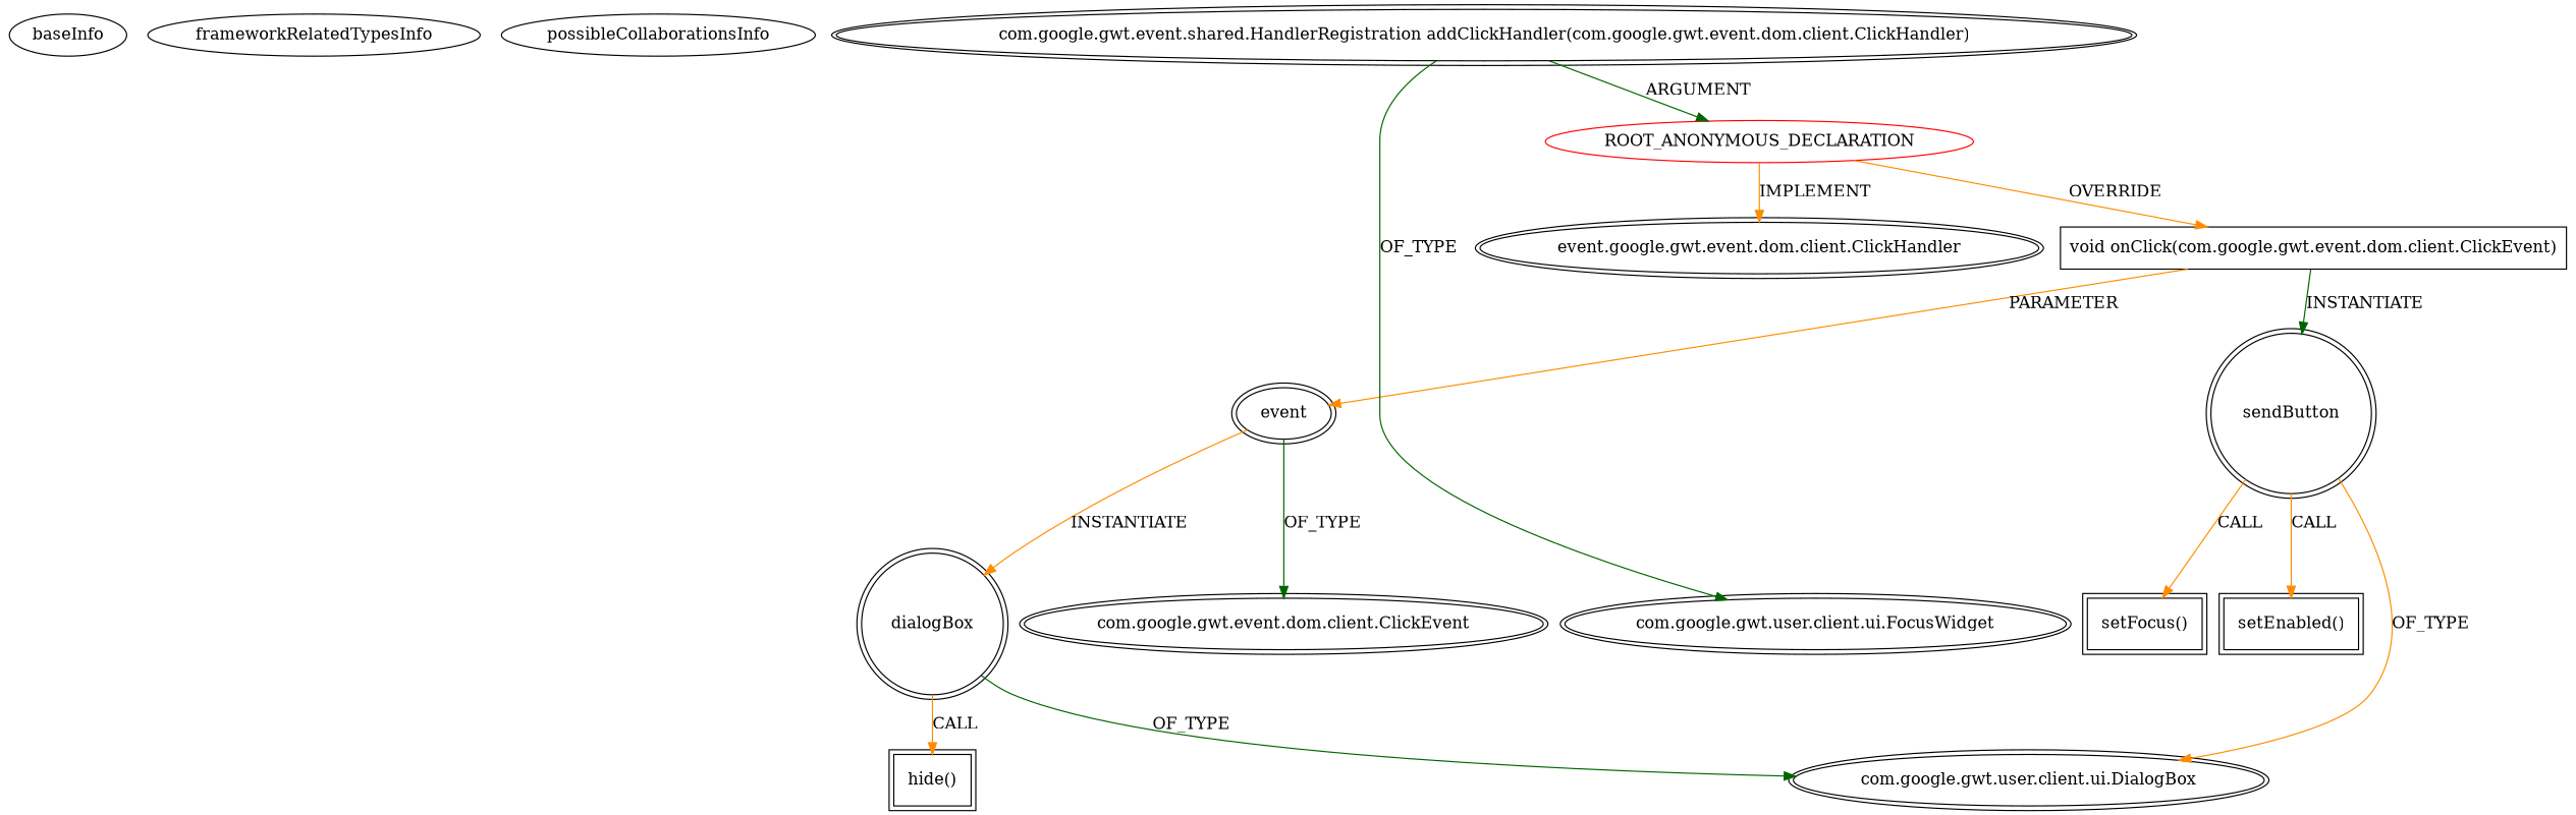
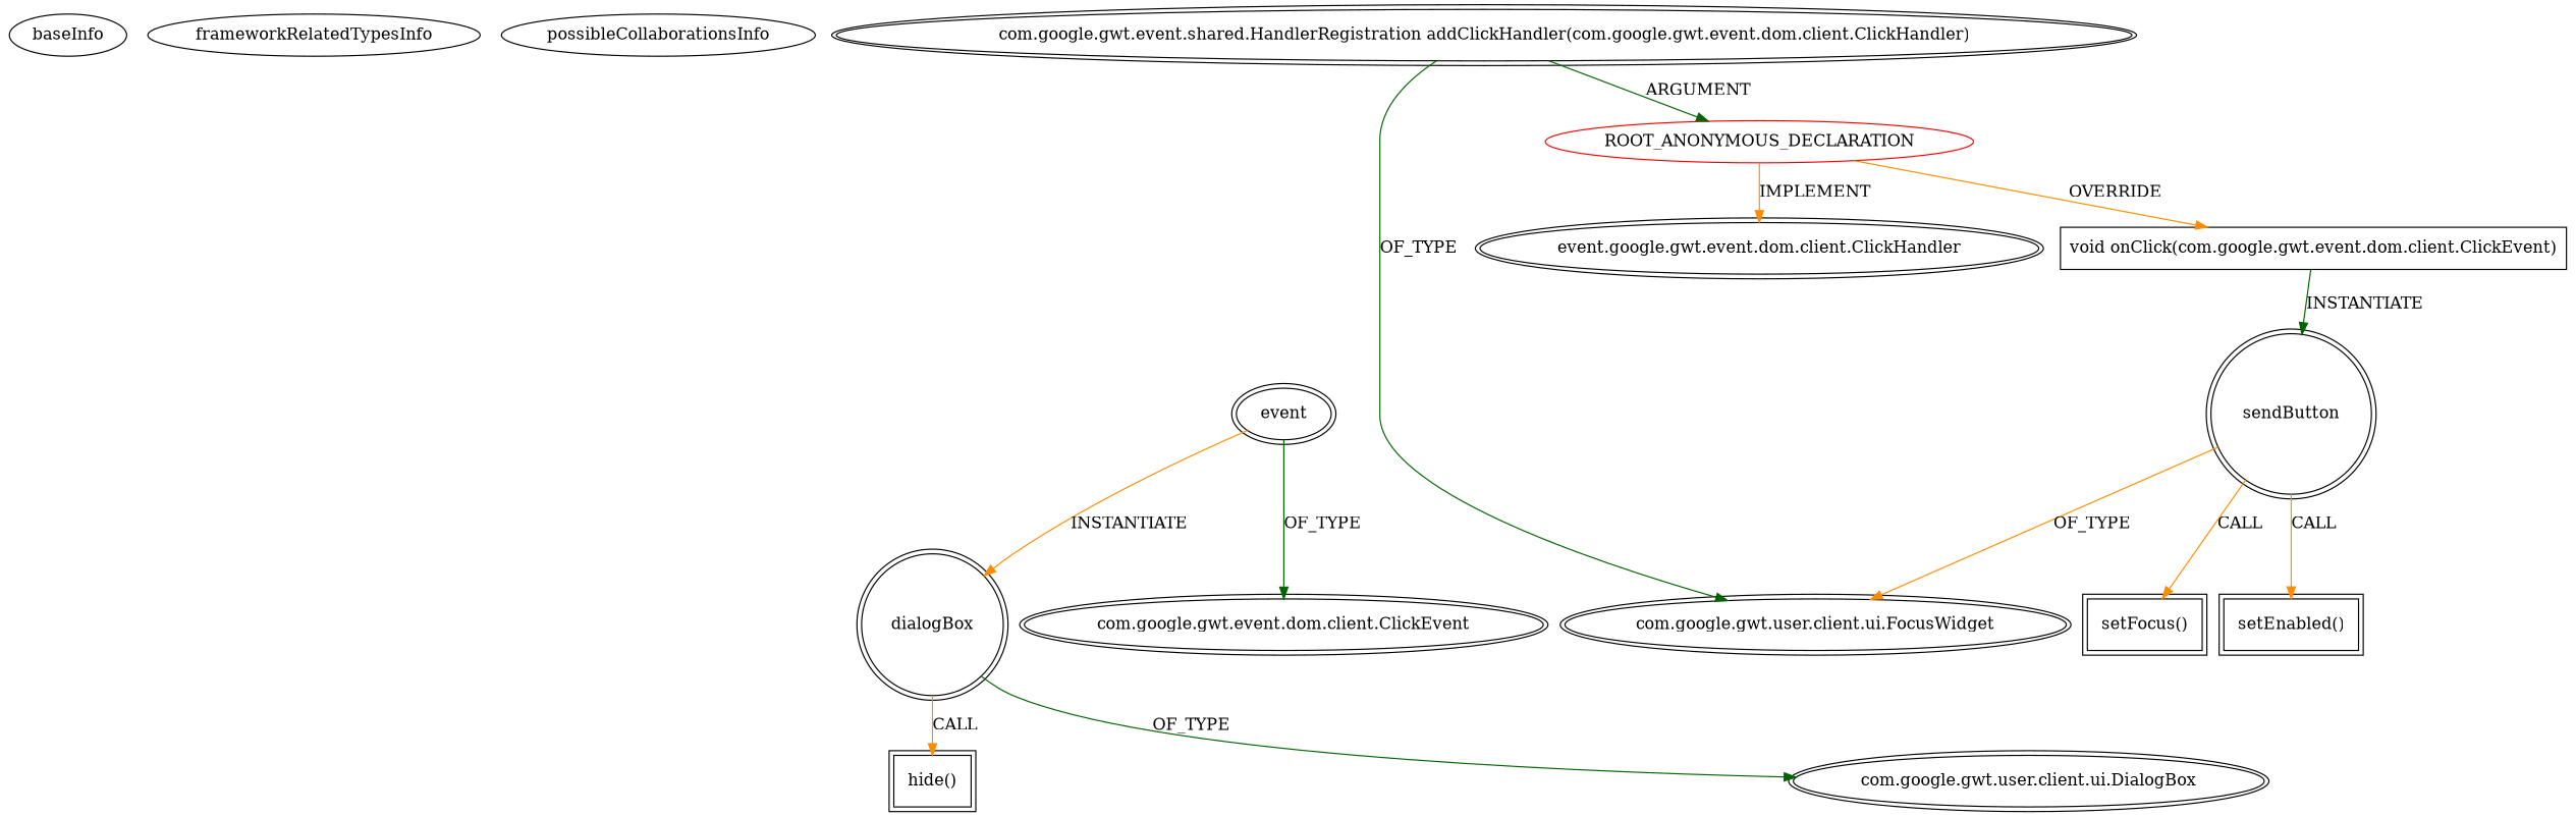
  digraph {
    node [isFrameworkType=true peripheries=2]
    edge [color=darkorange]
    baseInfo [category=extension_graph graphId=4290 isAnonymous=true possibleRelation=false isFrameworkType="" peripheries=""]
    frameworkRelatedTypesInfo [0="com.google.gwt.event.dom.client.ClickHandler" isFrameworkType="" peripheries=""]
    possibleCollaborationsInfo [isFrameworkType="" peripheries=""]
    n4 [color=red isFrameworkType=false label=ROOT_ANONYMOUS_DECLARATION vertexType=ROOT_ANONYMOUS_DECLARATION peripheries=""]
    n5 [label="event.google.gwt.event.dom.client.ClickHandler" vertexType=FRAMEWORK_INTERFACE_TYPE]
    n6 [isFrameworkType=false label="void onClick(com.google.gwt.event.dom.client.ClickEvent)" shape=box vertexType=OVERRIDING_METHOD_DECLARATION peripheries=""]
    n7 [label=event vertexType=PARAMETER_DECLARATION]
    n8 [label=sendButton shape=circle vertexType=VARIABLE_EXPRESION]
    n9 [label="com.google.gwt.event.shared.HandlerRegistration addClickHandler(com.google.gwt.event.dom.client.ClickHandler)" vertexType=OUTSIDE_CALL]
    n10 [label="com.google.gwt.user.client.ui.FocusWidget" vertexType=FRAMEWORK_CLASS_TYPE]
    n11 [label=dialogBox shape=circle vertexType=VARIABLE_EXPRESION]
    n12 [label="com.google.gwt.event.dom.client.ClickEvent" vertexType=FRAMEWORK_CLASS_TYPE]
    n13 [label="com.google.gwt.user.client.ui.DialogBox" vertexType=FRAMEWORK_CLASS_TYPE]
    n14 [label="hide()" shape=box vertexType=INSIDE_CALL]
    n15 [label="setEnabled()" shape=box vertexType=INSIDE_CALL]
    n16 [label="setFocus()" shape=box vertexType=INSIDE_CALL]
    n4 -> n5 [label=IMPLEMENT]
    n4 -> n6 [label=OVERRIDE]
-   n6 -> n7 [label=PARAMETER]
    n6 -> n8 [color=darkgreen label=INSTANTIATE]
    n7 -> n11 [label=INSTANTIATE]
    n7 -> n12 [color=darkgreen label=OF_TYPE]
-   n8 -> n13 [label=OF_TYPE]
+   n8 -> n10 [label=OF_TYPE]
    n8 -> n15 [label=CALL]
    n8 -> n16 [label=CALL]
    n9 -> n4 [color=darkgreen label=ARGUMENT]
    n9 -> n10 [color=darkgreen label=OF_TYPE]
    n11 -> n13 [color=darkgreen label=OF_TYPE]
    n11 -> n14 [label=CALL]
  }
